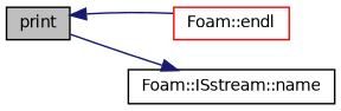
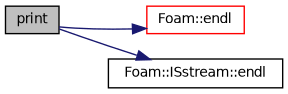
  digraph {
    rankdir=LR
    node [color=black fontname=Helvetica fontsize=10 shape=record]
    edge [color=midnightblue fontname=Helvetica fontsize=10 labelfontname=Helvetica labelfontsize=10 style=solid]
    n1 [fillcolor=grey75 fontcolor=black height=0.2 label=print style=filled width=0.4]
    n2 [color=red height=0.2 label="Foam::endl" width=0.4]
-   n3 [height=0.2 label="Foam::ISstream::name" width=0.4]
-   n2 -> n1
+   n3 [height=0.2 label="Foam::ISstream::endl" width=0.4]
+   n1 -> n2
    n1 -> n3
  }
